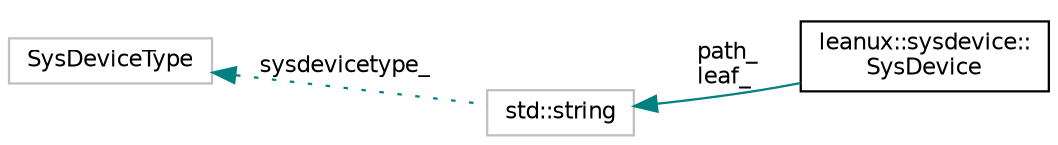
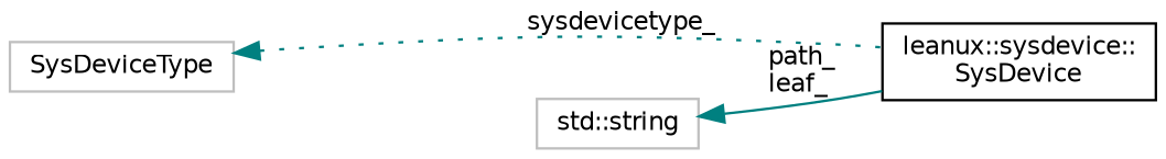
  digraph {
    rankdir=LR
    node [color=grey75 fontname=Helvetica fontsize=10 shape=record]
    edge [color=teal dir=back fontname=Helvetica fontsize=10 labelfontname=Helvetica labelfontsize=10]
    n1 [color=black height=0.2 label="leanux::sysdevice::\lSysDevice" width=0.4]
    n2 [height=0.2 label=SysDeviceType width=0.4]
    n3 [height=0.2 label="std::string" width=0.4]
-   n2 -> n3 [label=" sysdevicetype_" style=dotted]
+   n2 -> n1 [label=" sysdevicetype_" style=dotted]
    n3 -> n1 [label=" path_\nleaf_" style=solid]
  }
